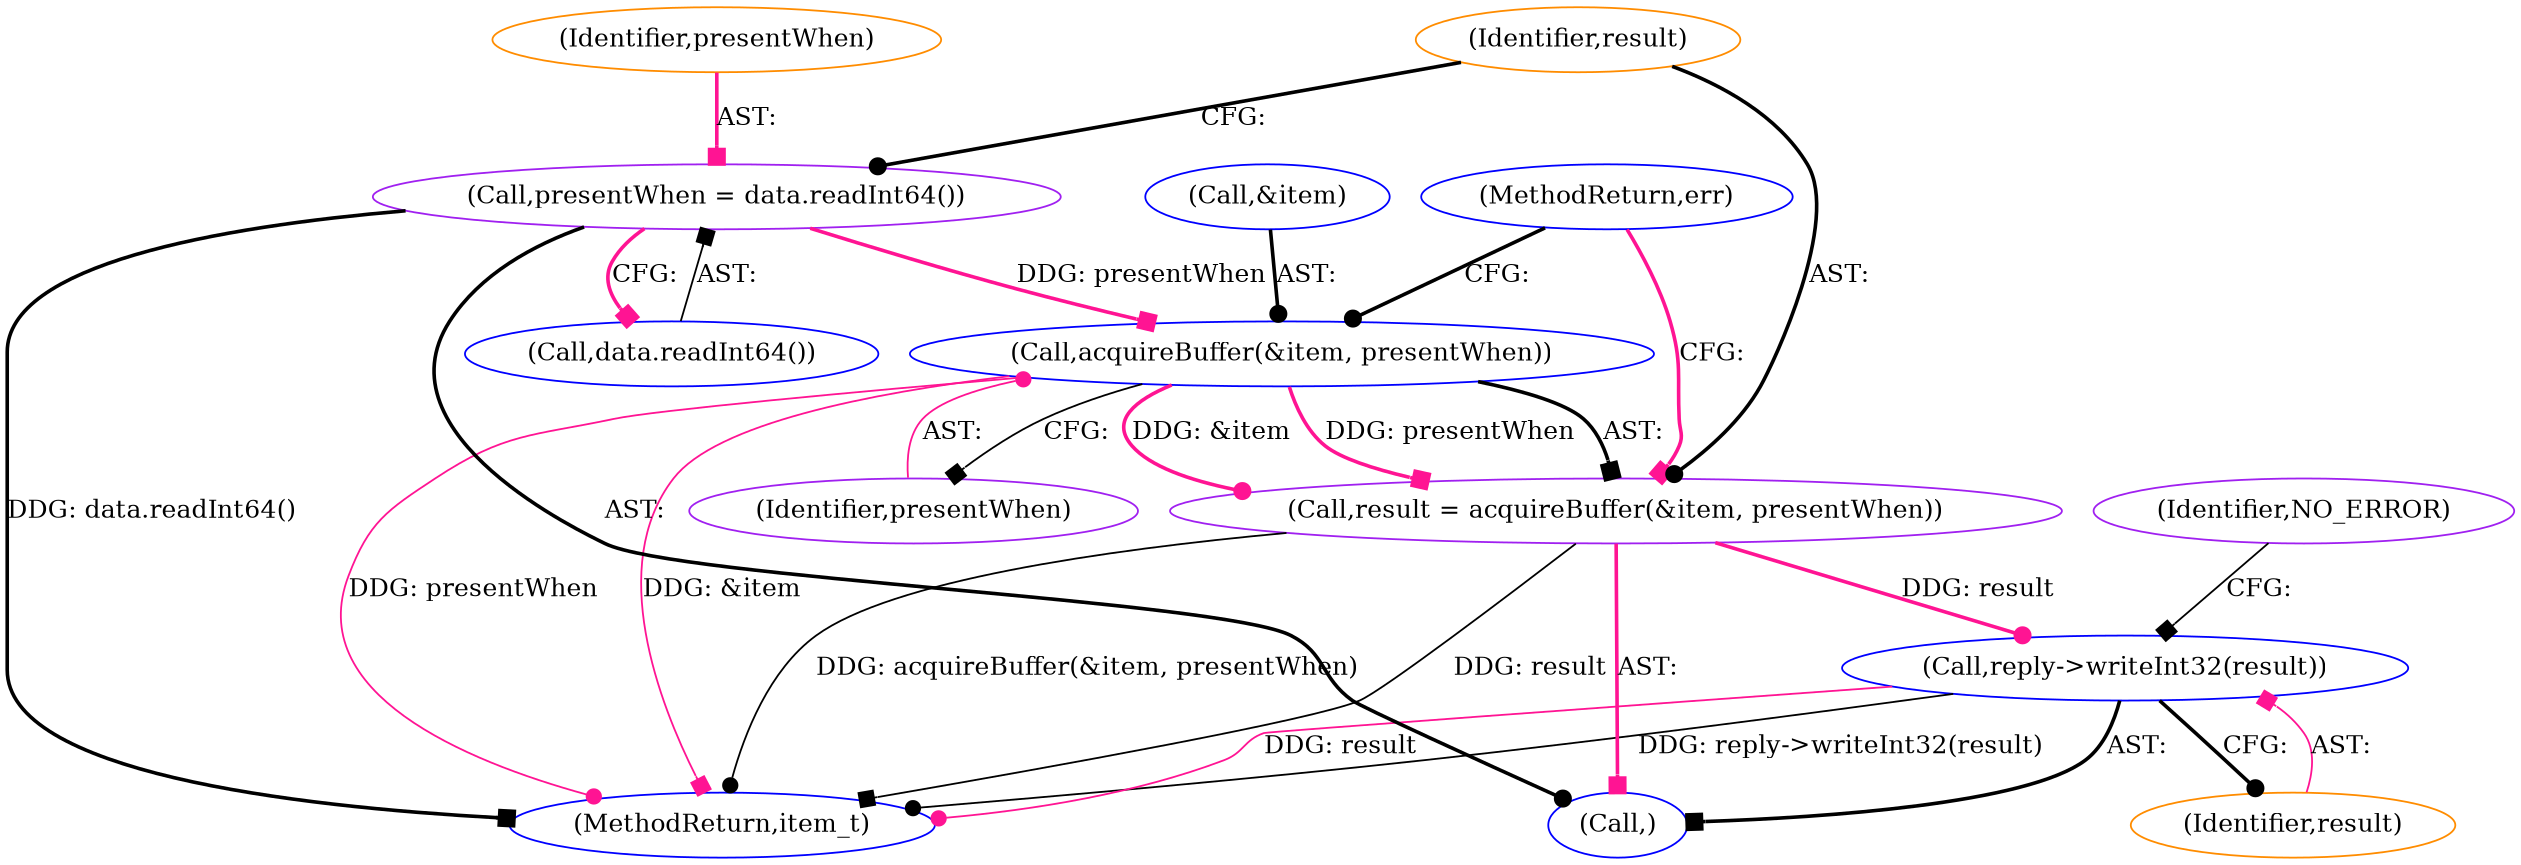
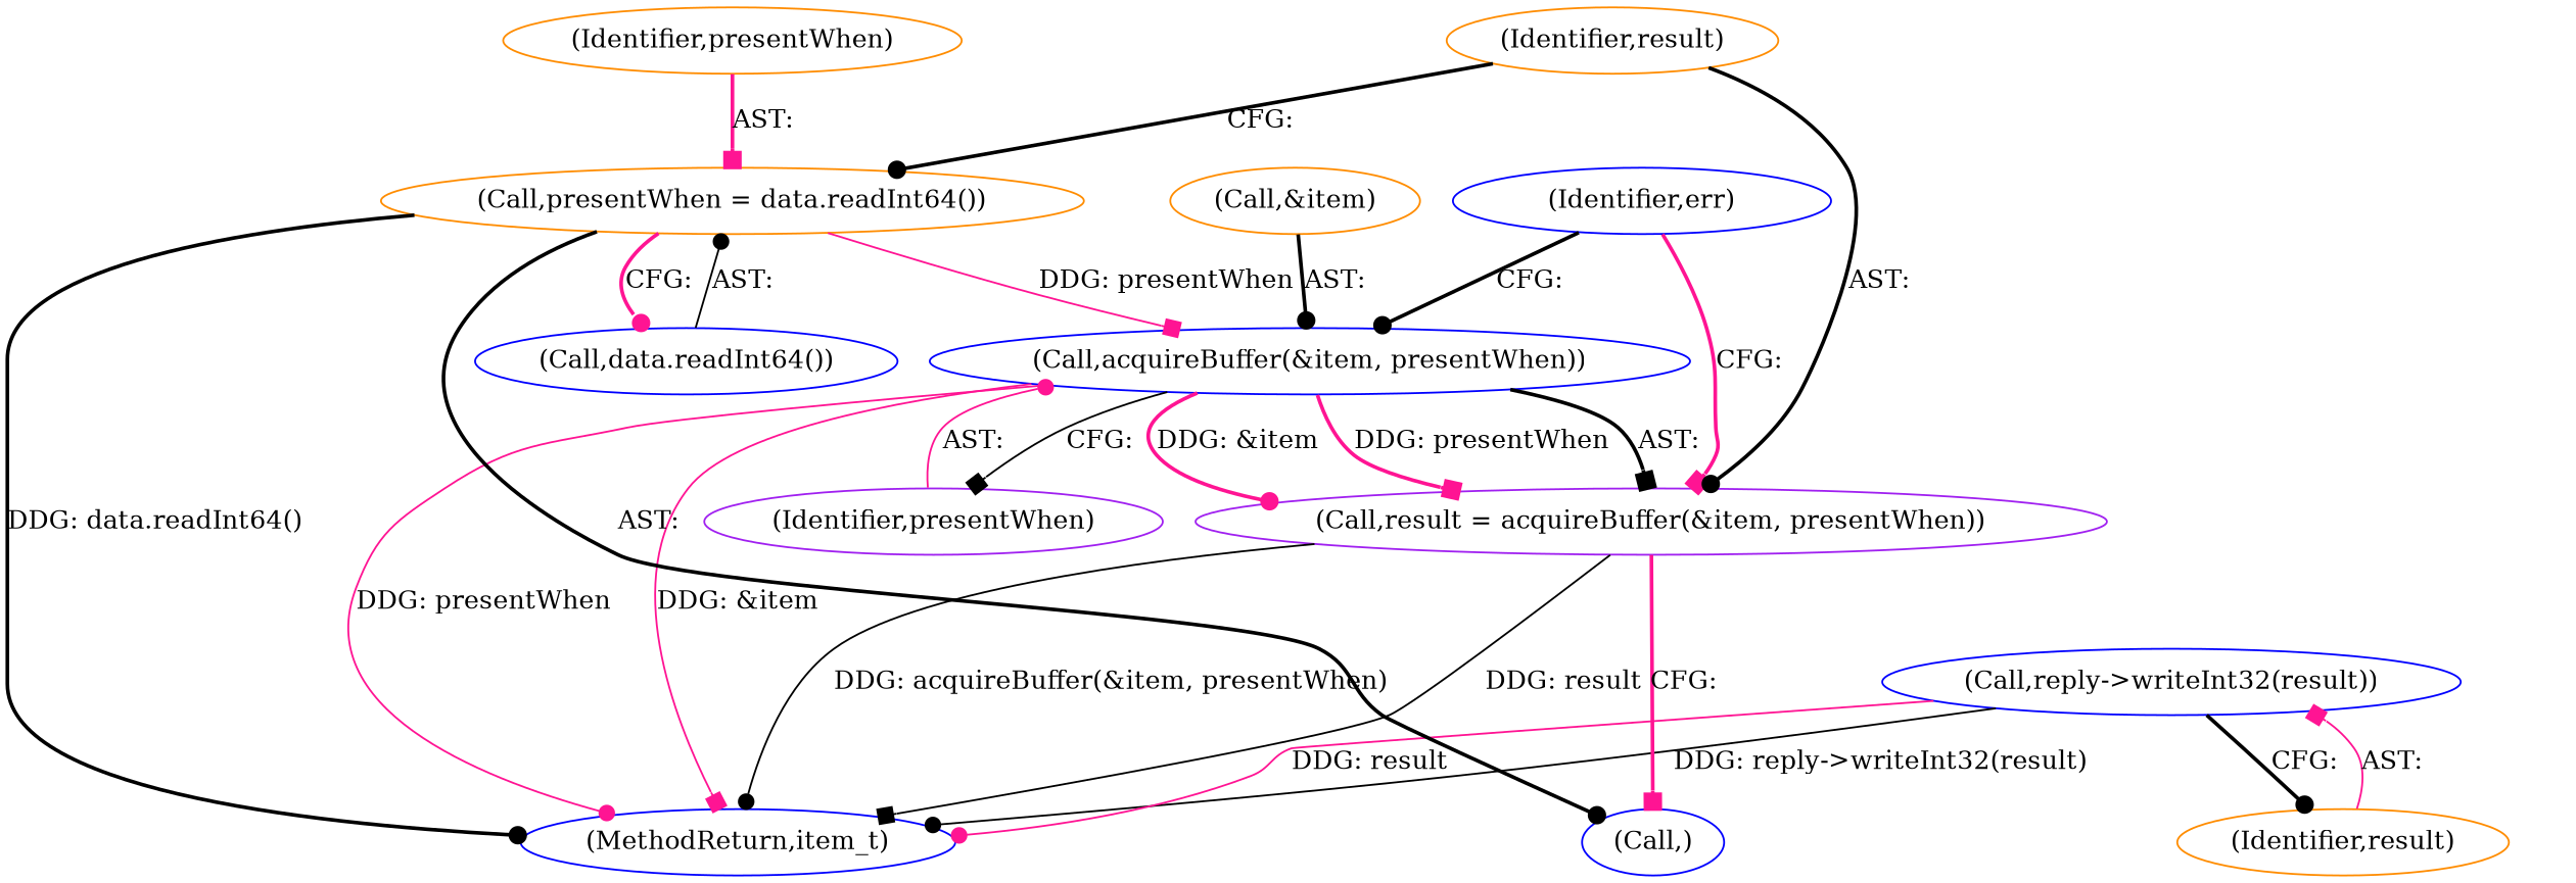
  digraph {
    node [color=blue]
    edge [arrowhead=dot color=black style=bold]
    n1 [label="(Call,reply->writeInt32(result))"]
    n2 [label="(Call,)"]
    n3 [color=darkorange label="(Identifier,result)"]
    n4 [label="(MethodReturn,item_t)"]
    n5 [color=purple label="(Call,result = acquireBuffer(&item, presentWhen))"]
    n6 [label="(Call,acquireBuffer(&item, presentWhen))"]
    n7 [color=purple label="(Identifier,presentWhen)"]
-   n8 [color=purple label="(Call,presentWhen = data.readInt64())"]
+   n8 [color=darkorange label="(Call,presentWhen = data.readInt64())"]
    n9 [label="(Call,data.readInt64())"]
    n10 [color=darkorange label="(Identifier,presentWhen)"]
-   n11 [color=purple label="(Identifier,NO_ERROR)"]
-   n12 [label="(MethodReturn,err)"]
-   n13 [label="(Call,&item)"]
+   n12 [label="(Identifier,err)"]
+   n13 [color=darkorange label="(Call,&item)"]
    n14 [color=darkorange label="(Identifier,result)"]
-   n1 -> n2 [arrowhead=box label="AST: "]
    n1 -> n3 [label="CFG: "]
    n1 -> n4 [label="DDG: reply->writeInt32(result)" style=solid]
    n1 -> n4 [color=deeppink label="DDG: result" style=solid]
    n3 -> n1 [arrowhead=box color=deeppink label="AST: " style=solid]
-   n5 -> n1 [color=deeppink label="DDG: result"]
-   n5 -> n2 [arrowhead=box color=deeppink label="AST: "]
+   n5 -> n2 [arrowhead=box color=deeppink label="CFG: "]
    n5 -> n4 [label="DDG: acquireBuffer(&item, presentWhen)" style=solid]
    n5 -> n4 [arrowhead=box label="DDG: result" style=solid]
    n6 -> n4 [color=deeppink label="DDG: presentWhen" style=solid]
    n6 -> n4 [arrowhead=box color=deeppink label="DDG: &item" style=solid]
    n6 -> n5 [arrowhead=box label="AST: "]
    n6 -> n5 [color=deeppink label="DDG: &item"]
    n6 -> n5 [arrowhead=box color=deeppink label="DDG: presentWhen"]
    n6 -> n7 [arrowhead=box label="CFG: " style=solid]
    n7 -> n6 [color=deeppink label="AST: " style=solid]
    n8 -> n2 [label="AST: "]
-   n8 -> n4 [arrowhead=box label="DDG: data.readInt64()"]
-   n8 -> n6 [arrowhead=box color=deeppink label="DDG: presentWhen"]
-   n8 -> n9 [arrowhead=box color=deeppink label="CFG: "]
-   n9 -> n8 [arrowhead=box label="AST: " style=solid]
+   n8 -> n4 [label="DDG: data.readInt64()"]
+   n8 -> n6 [arrowhead=box color=deeppink label="DDG: presentWhen" style=solid]
+   n8 -> n9 [color=deeppink label="CFG: "]
+   n9 -> n8 [label="AST: " style=solid]
    n10 -> n8 [arrowhead=box color=deeppink label="AST: "]
-   n11 -> n1 [arrowhead=box label="CFG: " style=solid]
    n12 -> n5 [arrowhead=box color=deeppink label="CFG: "]
    n12 -> n6 [label="CFG: "]
    n13 -> n6 [label="AST: "]
    n14 -> n5 [label="AST: "]
    n14 -> n8 [label="CFG: "]
  }
